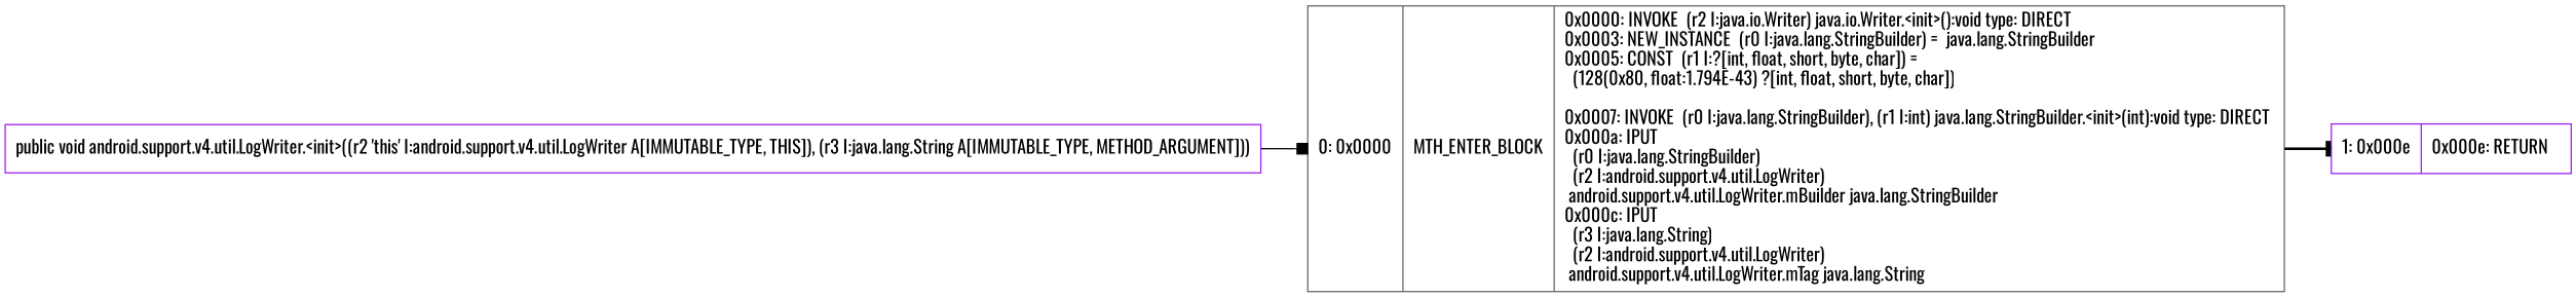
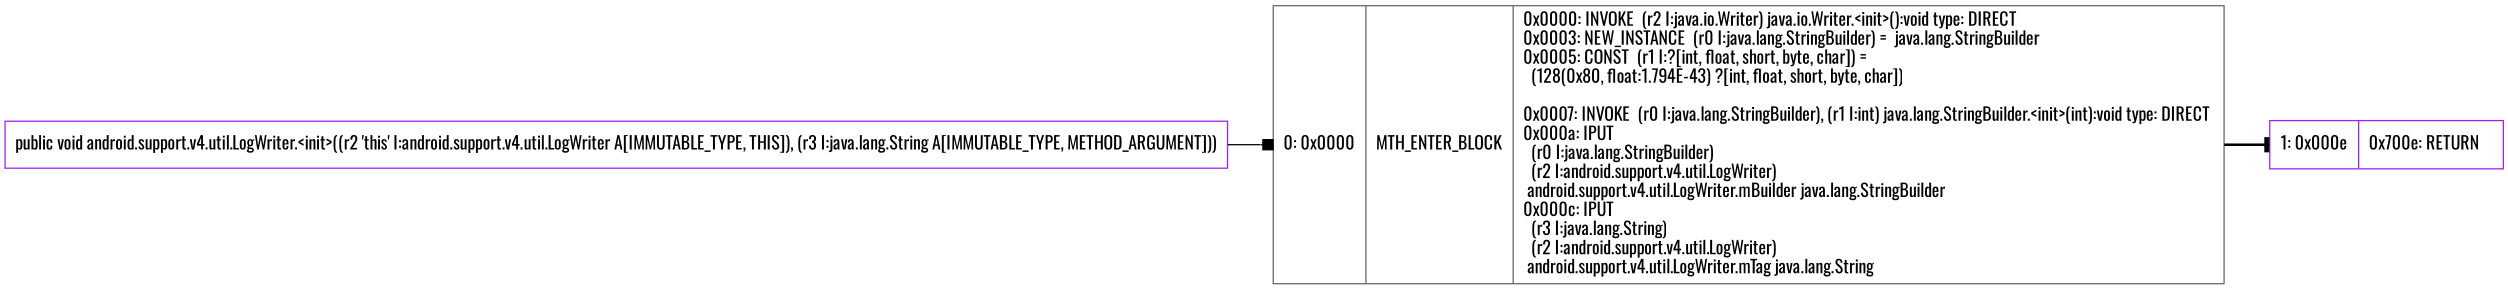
  digraph {
    rankdir=LR
    fontname=Oswald
    node [shape=record color=purple fontname=Oswald]
    edge [fontname=Oswald]
    n1 [label="{0\:\ 0x0000|MTH_ENTER_BLOCK\l|0x0000: INVOKE  (r2 I:java.io.Writer) java.io.Writer.\<init\>():void type: DIRECT \l0x0003: NEW_INSTANCE  (r0 I:java.lang.StringBuilder) =  java.lang.StringBuilder \l0x0005: CONST  (r1 I:?[int, float, short, byte, char]) = \l  (128(0x80, float:1.794E\-43) ?[int, float, short, byte, char])\l \l0x0007: INVOKE  (r0 I:java.lang.StringBuilder), (r1 I:int) java.lang.StringBuilder.\<init\>(int):void type: DIRECT \l0x000a: IPUT  \l  (r0 I:java.lang.StringBuilder)\l  (r2 I:android.support.v4.util.LogWriter)\l android.support.v4.util.LogWriter.mBuilder java.lang.StringBuilder \l0x000c: IPUT  \l  (r3 I:java.lang.String)\l  (r2 I:android.support.v4.util.LogWriter)\l android.support.v4.util.LogWriter.mTag java.lang.String \l}" color=gray40]
-   n2 [label="{1\:\ 0x000e|0x000e: RETURN   \l}"]
+   n2 [label="{1\:\ 0x000e|0x700e: RETURN   \l}"]
    n3 [label="{public void android.support.v4.util.LogWriter.\<init\>((r2 'this' I:android.support.v4.util.LogWriter A[IMMUTABLE_TYPE, THIS]), (r3 I:java.lang.String A[IMMUTABLE_TYPE, METHOD_ARGUMENT])) }"]
    n1 -> n2 [style=bold arrowhead=tee]
    n3 -> n1 [style=solid arrowhead=box]
  }
